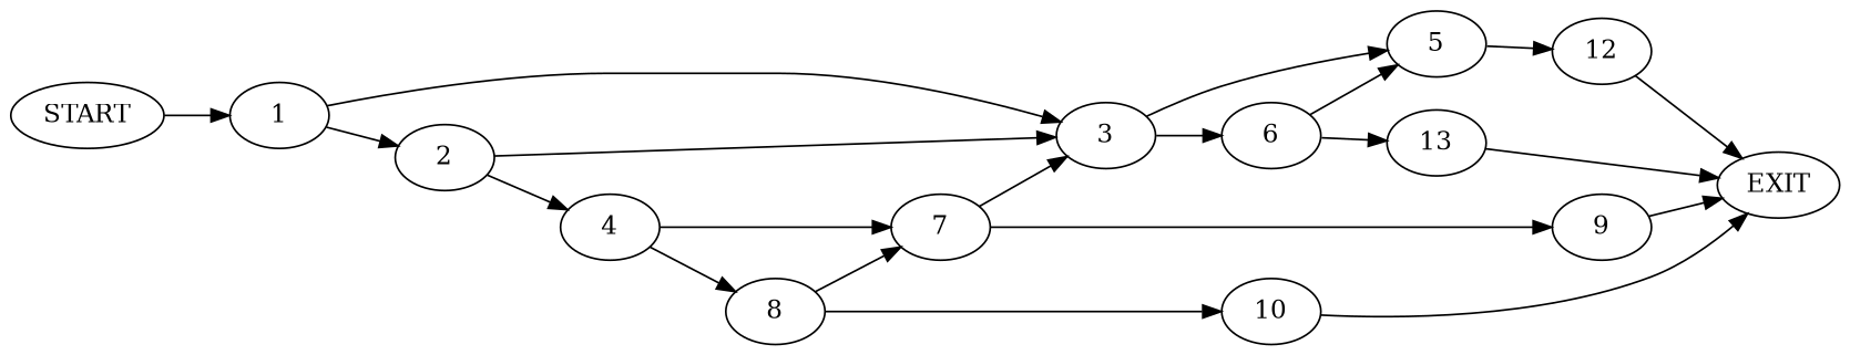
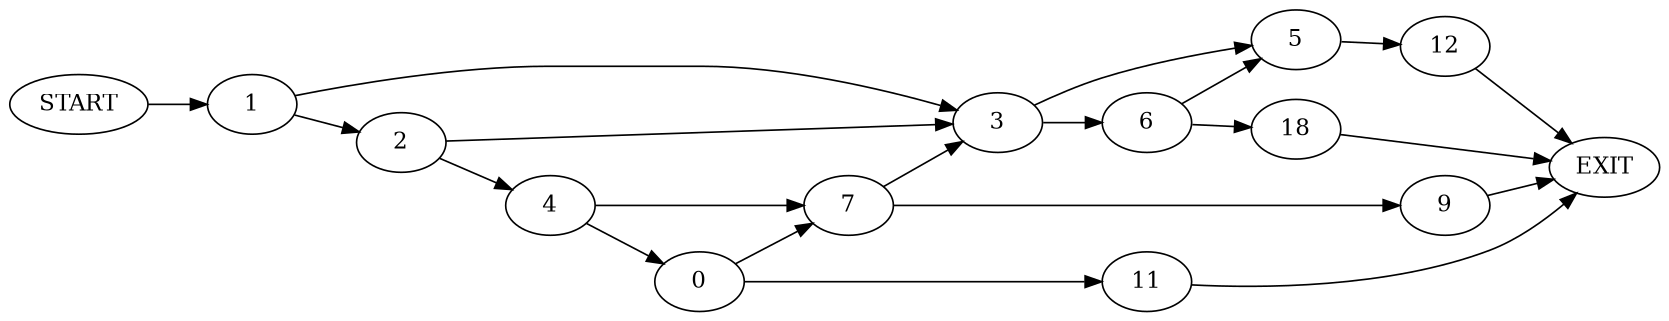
  digraph {
    rankdir=LR
    n1 [label=START]
    1
    2
    3
    n5 [label=EXIT]
    4
    5
    6
    7
-   8
+   8 [label=0]
    12
-   13
+   13 [label=18]
    9
-   10
+   10 [label=11]
    n1 -> 1
    1 -> 2
    1 -> 3
    2 -> 3
    2 -> 4
    3 -> 5
    3 -> 6
    4 -> 7
    4 -> 8
    5 -> 12
    6 -> 5
    6 -> 13
    7 -> 3
    7 -> 9
    8 -> 7
    8 -> 10
    12 -> n5
    13 -> n5
    9 -> n5
    10 -> n5
  }
